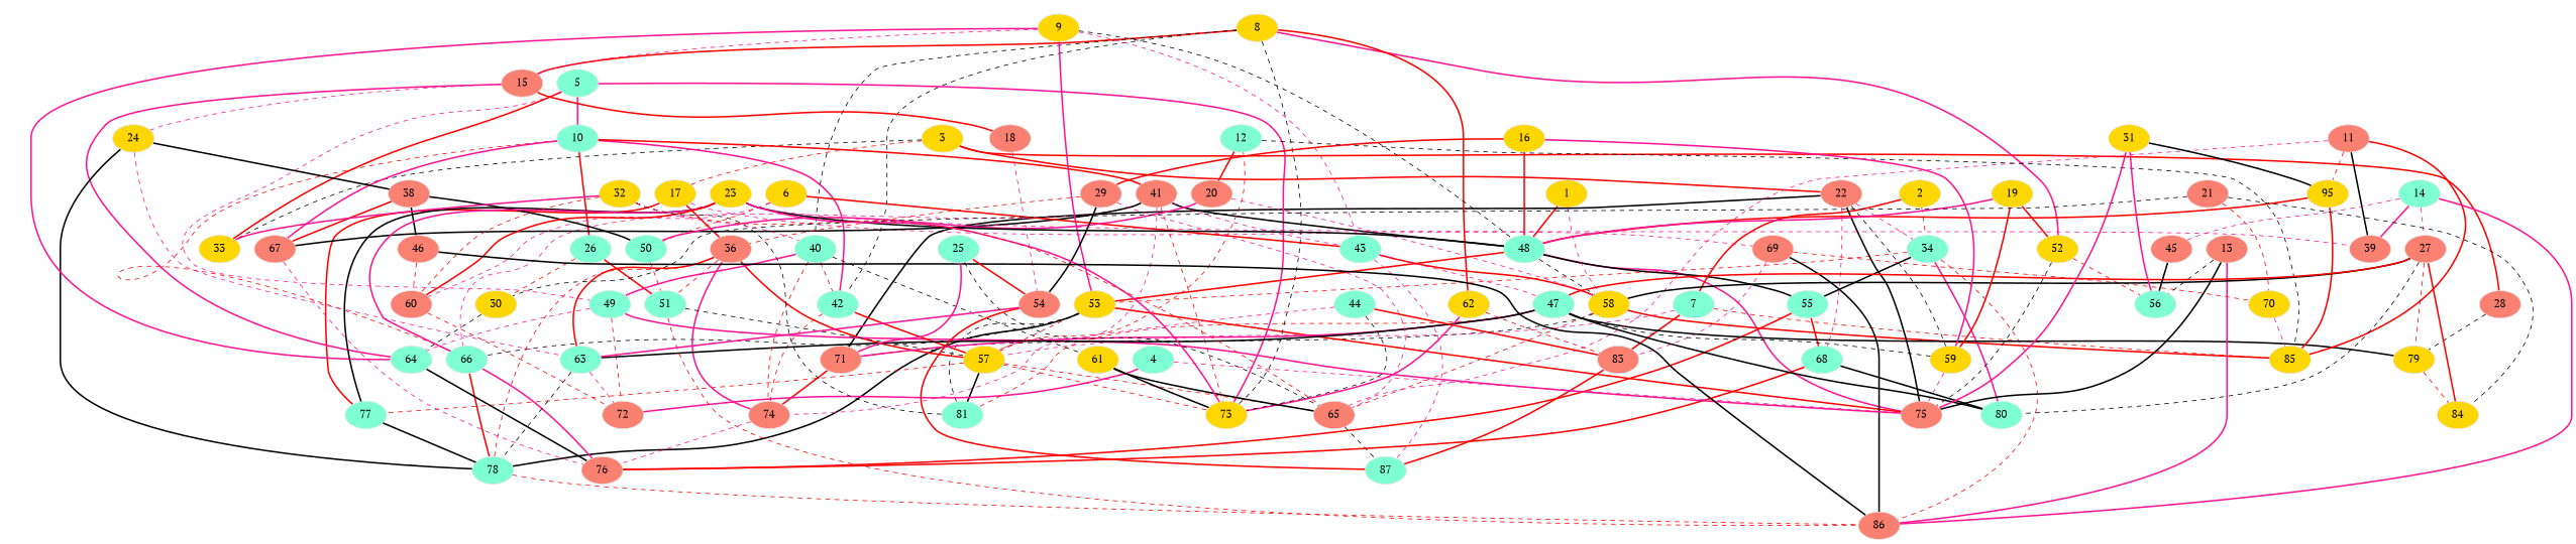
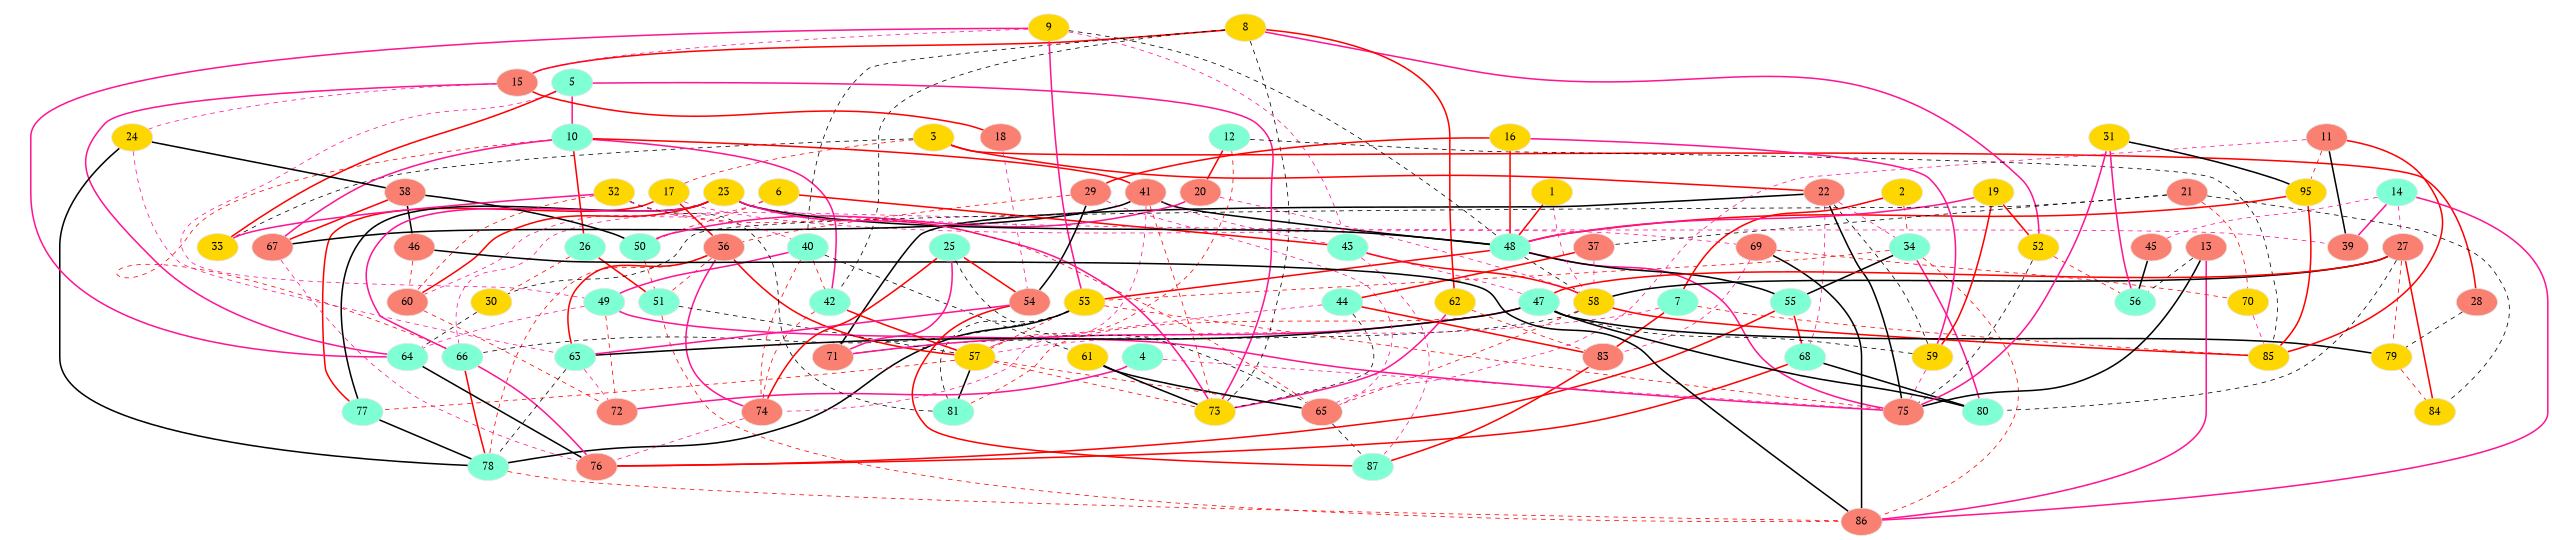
  graph {
    fontname="PT Serif"
    node [color=gray90 fillcolor=aquamarine fontname="PT Serif" style=filled]
    edge [color=red fontname="PT Serif" style=bold weight=1.0]
    48
    1 [fillcolor=gold]
    58 [fillcolor=gold]
    75 [fillcolor=salmon]
    53 [fillcolor=gold]
    55
    85 [fillcolor=gold]
    65 [fillcolor=salmon]
    71 [fillcolor=salmon]
    7
    2 [fillcolor=gold]
    34
    57 [fillcolor=gold]
    83 [fillcolor=salmon]
    86 [fillcolor=salmon]
    80
    3 [fillcolor=gold]
    17 [fillcolor=gold]
    22 [fillcolor=salmon]
    28 [fillcolor=salmon]
    33 [fillcolor=gold]
    36 [fillcolor=salmon]
    69 [fillcolor=salmon]
    77
    59 [fillcolor=gold]
    68
    79 [fillcolor=gold]
    4
    72 [fillcolor=salmon]
    5
    10
    49
    73 [fillcolor=gold]
    42
    26
    41 [fillcolor=salmon]
    66
    67 [fillcolor=salmon]
    64
    43
    6 [fillcolor=gold]
    50
    60 [fillcolor=salmon]
    47
    87
    51
    81
    8 [fillcolor=gold]
    15 [fillcolor=salmon]
    40
    52 [fillcolor=gold]
    62 [fillcolor=gold]
    18 [fillcolor=salmon]
    24 [fillcolor=gold]
    74 [fillcolor=salmon]
    61 [fillcolor=gold]
    56
    9 [fillcolor=gold]
    78
    76 [fillcolor=salmon]
    30 [fillcolor=gold]
    11 [fillcolor=salmon]
    n63 [fillcolor=gold label=95]
    39 [fillcolor=salmon]
    12
    20 [fillcolor=salmon]
    13 [fillcolor=salmon]
    14
    27 [fillcolor=salmon]
    45 [fillcolor=salmon]
    84 [fillcolor=gold]
    54 [fillcolor=salmon]
    38 [fillcolor=salmon]
    63
    16 [fillcolor=gold]
    29 [fillcolor=salmon]
    70 [fillcolor=gold]
    19 [fillcolor=gold]
    21 [fillcolor=salmon]
+   37 [fillcolor=salmon]
    44
    23 [fillcolor=gold]
    46 [fillcolor=salmon]
    25
    31 [fillcolor=gold]
    32 [fillcolor=gold]
    48 -- 58 [color=black style=dashed]
    48 -- 75 [color=deeppink]
    48 -- 53
    48 -- 55 [color=black]
    1 -- 48
    1 -- 58 [color=deeppink style=dashed]
    58 -- 85
    58 -- 65 [style=dashed]
    58 -- 71 [color=black style=dashed]
-   53 -- 75
+   53 -- 75 [style=dashed]
    53 -- 57 [style=dashed]
    53 -- 66 [color=black style=dashed]
    53 -- 81 [color=black style=dashed]
    53 -- 78 [color=black]
    55 -- 68
    55 -- 76
    65 -- 87 [color=black style=dashed]
-   71 -- 74
+   25 -- 74
    7 -- 85 [style=dashed]
    7 -- 57 [color=deeppink style=dashed]
    7 -- 83
    2 -- 7
    2 -- 34 [style=dashed]
    34 -- 53 [style=dashed]
    34 -- 55 [color=black]
    34 -- 86 [style=dashed]
    34 -- 80 [color=deeppink]
    57 -- 65 [style=dashed]
    57 -- 77 [style=dashed weight=2.0]
    57 -- 73 [style=dashed]
    57 -- 81 [color=black]
    83 -- 87
    3 -- 17 [style=dashed]
    3 -- 22
    3 -- 28
    3 -- 33 [color=black style=dashed]
    17 -- 36
    17 -- 69 [color=deeppink style=dashed]
    17 -- 77
    22 -- 75 [color=black]
    22 -- 71 [color=black]
    22 -- 34 [color=deeppink style=dashed]
    22 -- 59 [color=black style=dashed]
    22 -- 68 [color=deeppink style=dashed]
    28 -- 79 [color=black style=dashed]
    36 -- 57
    36 -- 51 [style=dashed]
    36 -- 74 [color=deeppink]
    36 -- 78 [style=dashed]
    36 -- 63
    69 -- 83 [color=deeppink style=dashed]
    69 -- 86 [color=black]
    69 -- 70 [style=dashed]
    77 -- 78 [color=black]
    59 -- 75 [color=deeppink style=dashed]
    68 -- 80 [color=black]
    68 -- 76
    79 -- 84 [style=dashed]
    4 -- 75 [color=deeppink style=dashed]
    4 -- 72 [color=deeppink]
    5 -- 33
    5 -- 10 [color=deeppink]
    5 -- 49 [color=deeppink style=dashed]
    5 -- 73 [color=deeppink]
    10 -- 42 [color=deeppink]
    10 -- 26
    10 -- 41
    10 -- 66 [style=dashed]
    10 -- 67 [color=deeppink]
    49 -- 75 [color=deeppink]
    49 -- 72 [style=dashed]
    49 -- 64 [color=deeppink style=dashed]
    42 -- 57
    42 -- 74 [style=dashed]
    26 -- 51
    26 -- 30 [style=dashed]
    41 -- 48 [color=black]
    41 -- 57 [color=deeppink style=dashed]
    41 -- 73 [style=dashed]
    41 -- 66 [color=deeppink style=dashed]
    41 -- 67 [color=black]
    41 -- 43 [color=deeppink style=dashed]
    66 -- 78
    66 -- 76 [color=deeppink]
    67 -- 76 [color=deeppink style=dashed]
    64 -- 76 [color=black]
    43 -- 58
    43 -- 47 [color=deeppink style=dashed]
    43 -- 87 [color=deeppink style=dashed]
    6 -- 43
    6 -- 50 [style=dashed]
    6 -- 60 [color=deeppink style=dashed]
    50 -- 51 [style=dashed]
    60 -- 72 [style=dashed]
    47 -- 71 [color=deeppink]
    47 -- 80 [color=black]
    47 -- 59 [color=black style=dashed]
    47 -- 79 [color=black]
    47 -- 81 [style=dashed]
    47 -- 63 [color=black]
    51 -- 57 [color=black style=dashed]
    51 -- 86 [style=dashed]
    8 -- 73 [color=black style=dashed]
    8 -- 42 [color=black style=dashed]
    8 -- 15
    8 -- 40 [color=black style=dashed]
    8 -- 52 [color=deeppink]
    8 -- 62
    15 -- 64 [color=deeppink]
    15 -- 18
    15 -- 24 [color=deeppink style=dashed]
    40 -- 49 [color=deeppink]
    40 -- 42 [style=dashed]
    40 -- 74 [style=dashed]
    40 -- 61 [color=black style=dashed]
    52 -- 75 [color=black style=dashed]
    52 -- 56 [style=dashed weight=2.0]
    62 -- 83 [style=dashed]
    62 -- 73 [color=deeppink]
    18 -- 54 [color=deeppink style=dashed]
    24 -- 78 [color=black]
    24 -- 38 [color=black]
    24 -- 63 [color=deeppink style=dashed]
    74 -- 76 [color=deeppink style=dashed]
    61 -- 65 [color=black]
    61 -- 73 [color=black]
    9 -- 48 [color=black style=dashed]
    9 -- 53 [color=deeppink]
    9 -- 64 [color=deeppink]
    9 -- 43 [color=deeppink style=dashed]
    9 -- 15 [color=deeppink style=dashed]
    78 -- 86 [style=dashed]
    30 -- 64 [color=black style=dashed]
    11 -- 85
    11 -- 65 [color=deeppink style=dashed]
    11 -- n63 [style=dashed]
    11 -- 39 [color=black]
    n63 -- 48
    n63 -- 85
    12 -- 85 [color=black style=dashed]
    12 -- 57 [style=dashed]
    12 -- 20
    20 -- 58 [color=deeppink style=dashed weight=2.0]
    20 -- 50 [color=deeppink]
    13 -- 75 [color=black]
    13 -- 86 [color=deeppink]
    13 -- 56 [color=black style=dashed]
    14 -- 86 [color=deeppink]
    14 -- 39 [color=deeppink]
    14 -- 27 [color=deeppink style=dashed]
    14 -- 45 [color=deeppink style=dashed]
    27 -- 58 [color=black]
    27 -- 80 [color=black style=dashed]
    27 -- 79 [style=dashed]
    27 -- 47
    27 -- 84
    45 -- 56 [color=black]
    54 -- 87
    54 -- 63 [color=deeppink]
    38 -- 67
    38 -- 50 [color=black]
    38 -- 46 [color=black]
    63 -- 72 [color=deeppink style=dashed]
    63 -- 78 [color=black style=dashed]
    16 -- 48
    16 -- 59 [color=deeppink]
    16 -- 29
    29 -- 65 [color=deeppink style=dashed]
    29 -- 36 [style=dashed]
    29 -- 54 [color=black]
    70 -- 85 [color=deeppink style=dashed]
    19 -- 48 [color=deeppink]
    19 -- 59
    19 -- 52
    21 -- 30 [color=black style=dashed]
    21 -- 84 [color=black style=dashed]
    21 -- 70 [style=dashed]
+   21 -- 37 [color=black style=dashed]
+   37 -- 58 [color=deeppink style=dashed weight=2.0]
+   37 -- 44
    44 -- 83
    44 -- 73 [color=black style=dashed]
    44 -- 74 [color=deeppink style=dashed]
    23 -- 48 [color=black]
    23 -- 77 [color=black]
    23 -- 73 [color=deeppink]
    23 -- 66 [color=deeppink]
    23 -- 60
    23 -- 39 [color=deeppink style=dashed]
    46 -- 86 [color=black]
    46 -- 60 [style=dashed]
    25 -- 65 [color=black style=dashed]
    25 -- 71 [color=deeppink]
    25 -- 54
    31 -- 75 [color=deeppink]
    31 -- 56 [color=deeppink]
    31 -- n63 [color=black]
    32 -- 65 [style=dashed]
    32 -- 33 [color=deeppink]
    32 -- 60 [style=dashed]
    32 -- 81 [color=black style=dashed]
    32 -- 40 [color=deeppink style=dashed]
  }
